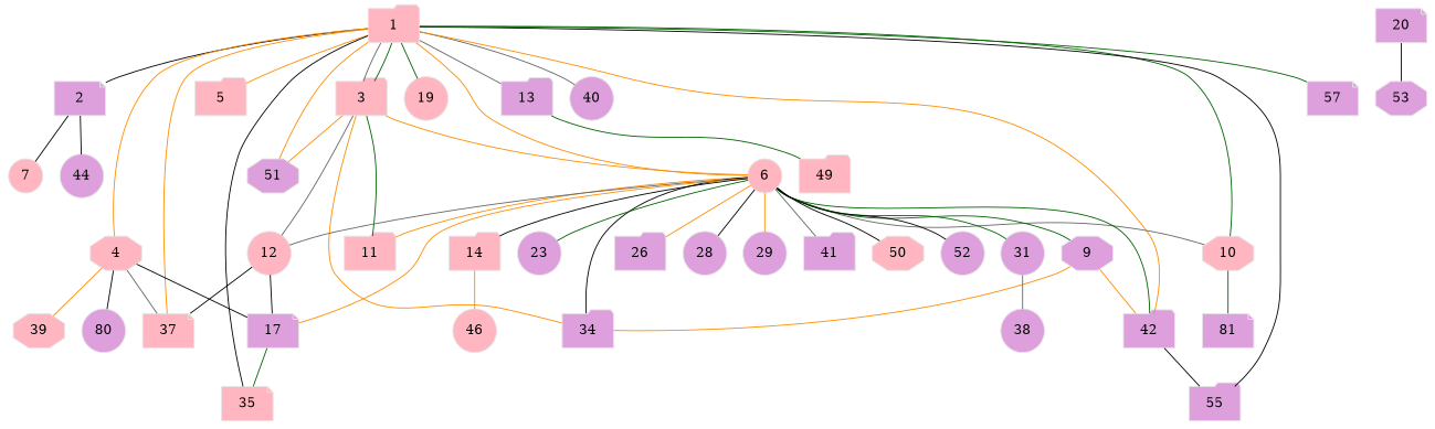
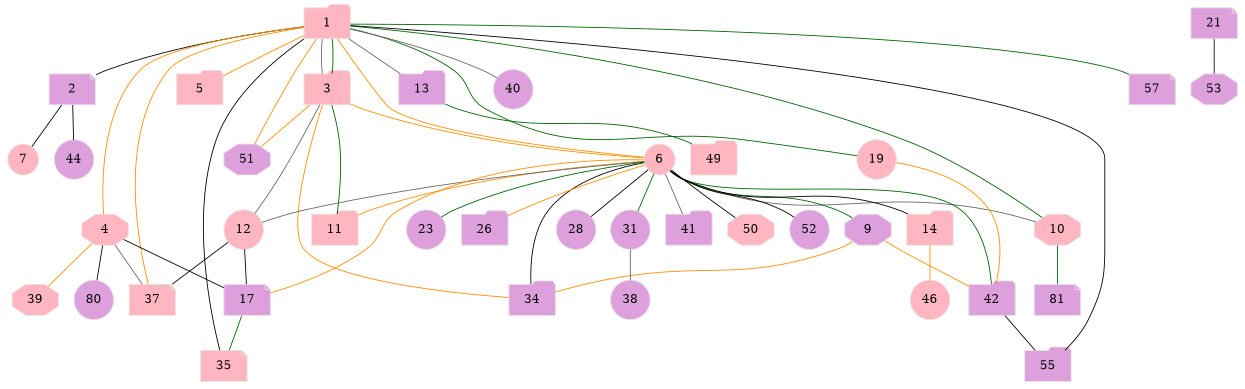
  graph {
    node [color=gray90 fillcolor=plum shape=circle style=filled]
    edge [color=darkorange]
    1 [fillcolor=lightpink shape=folder]
    2 [shape=note]
    3 [fillcolor=lightpink shape=folder]
    4 [fillcolor=lightpink shape=octagon]
    5 [fillcolor=lightpink shape=folder]
    6 [fillcolor=lightpink super="+33+8+20+15+32+60"]
    10 [fillcolor=lightpink shape=octagon]
    13 [shape=folder super="+27+43"]
    19 [fillcolor=lightpink]
    35 [fillcolor=lightpink shape=note]
    37 [fillcolor=lightpink shape=note super="+45+76"]
    40
    42 [shape=folder super="+63+47"]
    51 [shape=octagon]
    55 [shape=folder super="+61"]
    57 [shape=note]
    7 [fillcolor=lightpink]
    44
    11 [fillcolor=lightpink shape=folder super="+62"]
    12 [fillcolor=lightpink super="+25"]
    34 [shape=folder super="+74+73"]
    17 [shape=note super="+56+18"]
    39 [fillcolor=lightpink shape=octagon]
    80
    9 [shape=octagon]
    14 [fillcolor=lightpink shape=folder]
    23
    26 [shape=folder]
    28
-   29
    31
    41 [shape=folder super="+71"]
    50 [fillcolor=lightpink shape=octagon super="+68+65"]
    52
    81 [shape=note]
    49 [fillcolor=lightpink shape=folder]
    46 [fillcolor=lightpink]
-   21 [shape=note label=20]
+   21 [shape=note]
    53 [shape=octagon]
    38
    1 -- 2 [color=black]
    1 -- 3 [color=gray40]
    1 -- 3 [color=darkgreen]
    1 -- 4
    1 -- 5
    1 -- 6
    1 -- 10 [color=darkgreen]
    1 -- 13 [color=gray40]
    1 -- 19 [color=darkgreen]
    1 -- 35 [color=black]
    1 -- 37
    1 -- 40 [color=gray40]
-   1 -- 42
+   19 -- 42
    1 -- 51
    1 -- 55 [color=black]
    1 -- 57 [color=darkgreen]
    2 -- 7 [color=black]
    2 -- 44 [color=black]
    3 -- 6
    3 -- 51
    3 -- 11 [color=darkgreen]
    3 -- 12 [color=gray40]
    3 -- 34
    4 -- 37 [color=gray40]
    4 -- 17 [color=black]
    4 -- 39
    4 -- 80 [color=black]
    6 -- 10 [color=gray40]
    6 -- 42 [color=darkgreen]
    6 -- 11
    6 -- 12 [color=gray40]
    6 -- 34 [color=black]
    6 -- 17
    6 -- 9 [color=darkgreen weight=2]
    6 -- 14 [color=black]
    6 -- 23 [color=darkgreen]
    6 -- 26
    6 -- 28 [color=black]
-   6 -- 29
    6 -- 31 [color=darkgreen]
    6 -- 41 [color=gray40 weight=2]
    6 -- 50 [color=black]
    6 -- 52 [color=black weight=3]
    10 -- 81 [color=darkgreen]
    13 -- 49 [color=darkgreen]
    42 -- 55 [color=black]
    12 -- 37 [color=black]
    12 -- 17 [color=black]
    17 -- 35 [color=darkgreen]
    9 -- 42
    9 -- 34
    14 -- 46
    31 -- 38 [color=gray40]
    21 -- 53 [color=black]
  }
